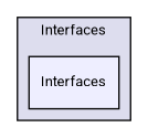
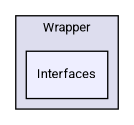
  digraph {
    compound=true
    fontname=Roboto
    n1 [fillcolor="#eeeeff" fontname=Roboto fontsize=10 label=Interfaces pencolor=black shape=box style=filled]
    subgraph cluster_1 {
      bgcolor="#ddddee"
      fontsize=10
-     label=Interfaces
+     label=Wrapper
      pencolor=black
      n1
    }
  }
